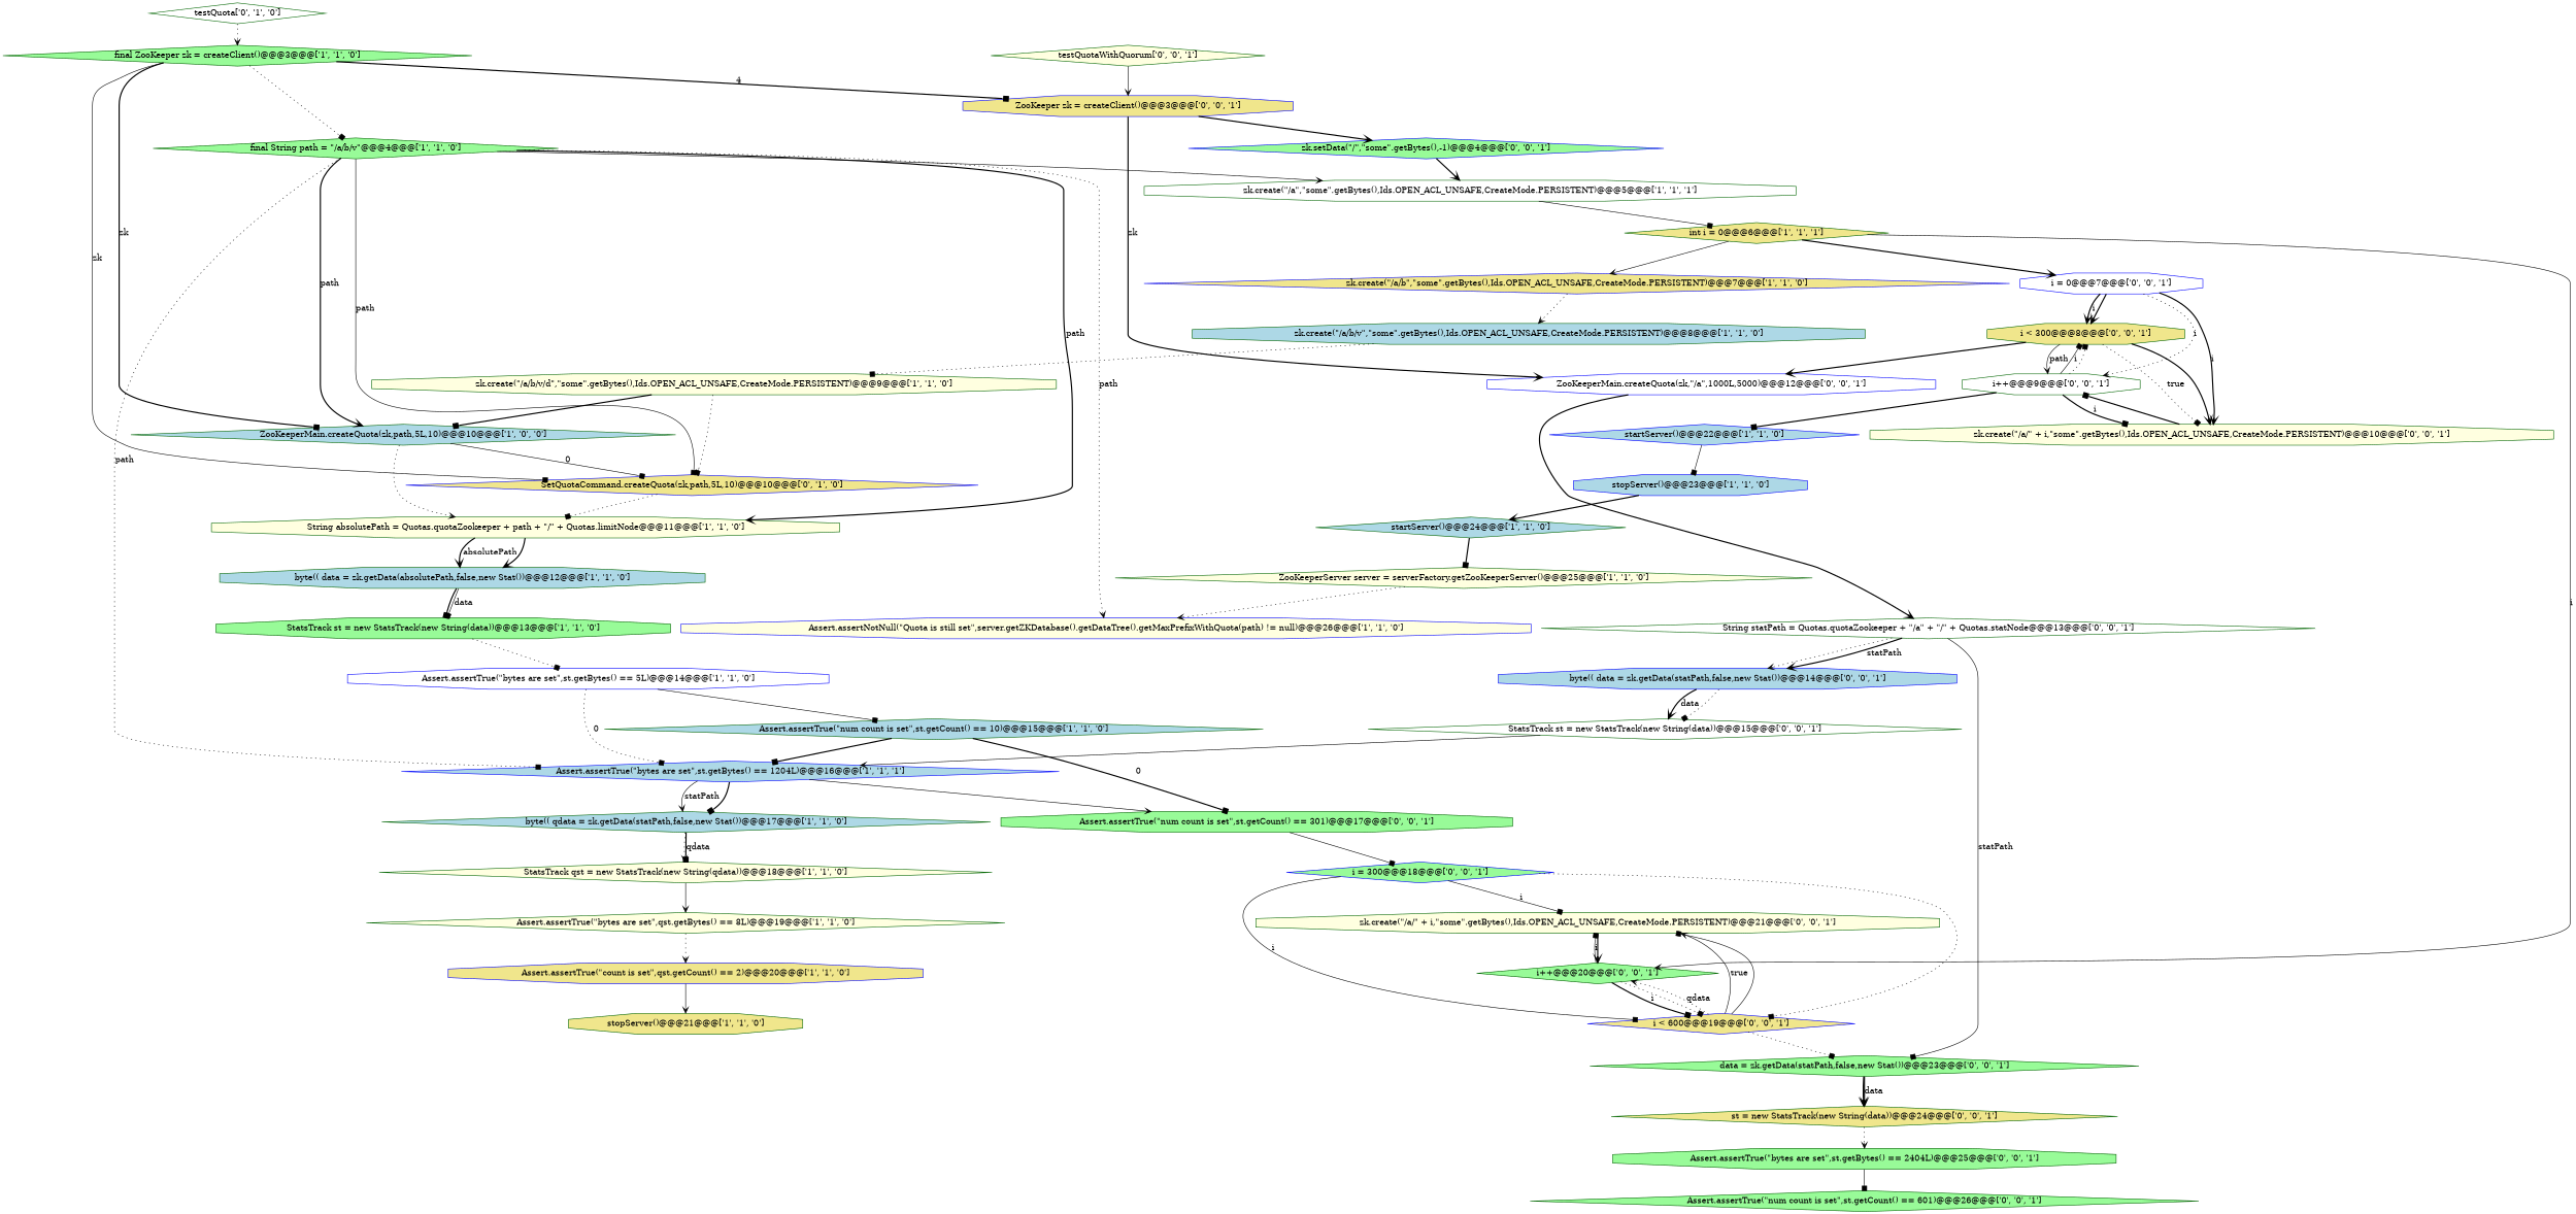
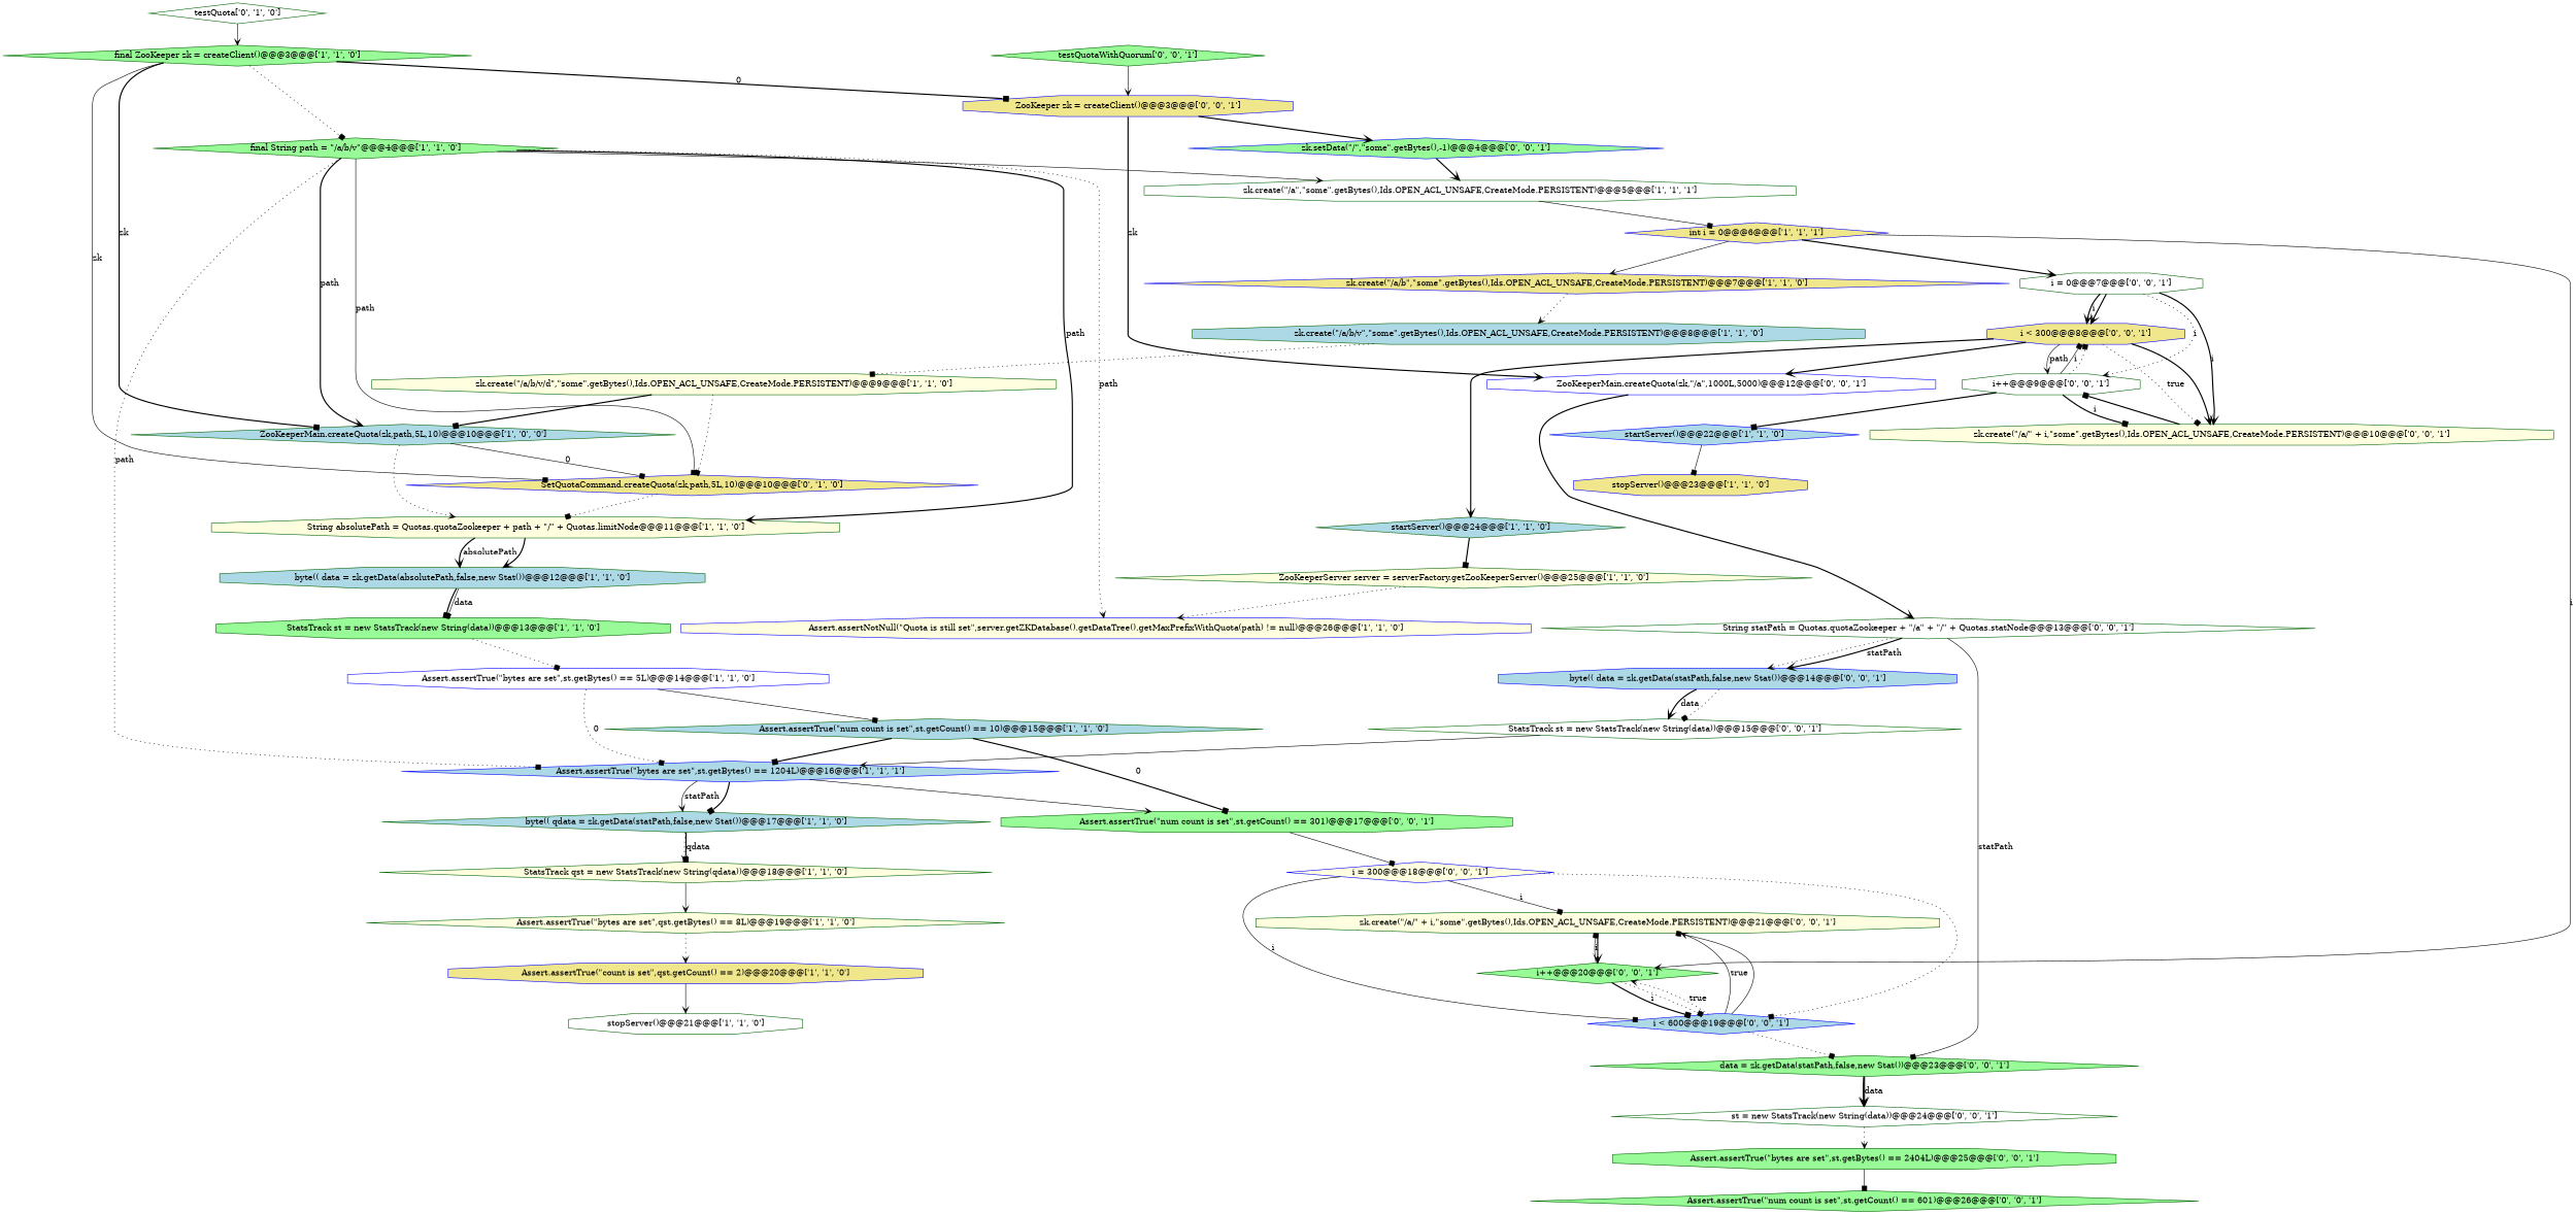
  digraph {
    node [color=darkgreen fillcolor=palegreen shape=diamond style=filled]
    edge [arrowhead=vee style=bold]
    n1 [color=blue label="zk.setData(\"/\",\"some\".getBytes(),-1)@@@4@@@['0', '0', '1']"]
    n2 [fillcolor=white label="zk.create(\"/a\",\"some\".getBytes(),Ids.OPEN_ACL_UNSAFE,CreateMode.PERSISTENT)@@@5@@@['1', '1', '1']" shape=octagon]
-   n3 [fillcolor=khaki label="int i = 0@@@6@@@['1', '1', '1']"]
+   n3 [color=blue fillcolor=khaki label="int i = 0@@@6@@@['1', '1', '1']"]
    n4 [color=blue fillcolor=lightyellow label="Assert.assertNotNull(\"Quota is still set\",server.getZKDatabase().getDataTree().getMaxPrefixWithQuota(path) != null)@@@26@@@['1', '1', '0']" shape=octagon]
-   n5 [color=blue fillcolor=white label="i = 0@@@7@@@['0', '0', '1']" shape=octagon]
+   n5 [fillcolor=white label="i = 0@@@7@@@['0', '0', '1']" shape=octagon]
    n6 [color=blue fillcolor=khaki label="zk.create(\"/a/b\",\"some\".getBytes(),Ids.OPEN_ACL_UNSAFE,CreateMode.PERSISTENT)@@@7@@@['1', '1', '0']"]
    n7 [label="i++@@@20@@@['0', '0', '1']"]
    n8 [fillcolor=lightblue label="byte(( qdata = zk.getData(statPath,false,new Stat())@@@17@@@['1', '1', '0']"]
    n9 [fillcolor=lightyellow label="StatsTrack qst = new StatsTrack(new String(qdata))@@@18@@@['1', '1', '0']"]
    n10 [fillcolor=lightyellow label="Assert.assertTrue(\"bytes are set\",qst.getBytes() == 8L)@@@19@@@['1', '1', '0']"]
    n11 [fillcolor=lightyellow label="zk.create(\"/a/b/v/d\",\"some\".getBytes(),Ids.OPEN_ACL_UNSAFE,CreateMode.PERSISTENT)@@@9@@@['1', '1', '0']" shape=octagon]
    n12 [fillcolor=lightblue label="ZooKeeperMain.createQuota(zk,path,5L,10)@@@10@@@['1', '0', '0']"]
    n13 [color=blue fillcolor=khaki label="SetQuotaCommand.createQuota(zk,path,5L,10)@@@10@@@['0', '1', '0']"]
    n14 [fillcolor=lightyellow label="String absolutePath = Quotas.quotaZookeeper + path + \"/\" + Quotas.limitNode@@@11@@@['1', '1', '0']" shape=octagon]
    n15 [fillcolor=lightblue label="Assert.assertTrue(\"num count is set\",st.getCount() == 10)@@@15@@@['1', '1', '0']"]
    n16 [label="Assert.assertTrue(\"num count is set\",st.getCount() == 301)@@@17@@@['0', '0', '1']" shape=octagon]
    n17 [color=blue fillcolor=lightblue label="Assert.assertTrue(\"bytes are set\",st.getBytes() == 1204L)@@@16@@@['1', '1', '1']"]
-   n18 [color=blue label="i = 300@@@18@@@['0', '0', '1']"]
+   n18 [color=blue fillcolor=lightyellow label="i = 300@@@18@@@['0', '0', '1']"]
    n19 [fillcolor=lightyellow label="ZooKeeperServer server = serverFactory.getZooKeeperServer()@@@25@@@['1', '1', '0']"]
-   n20 [fillcolor=khaki label="i < 300@@@8@@@['0', '0', '1']" shape=octagon]
+   n20 [color=blue fillcolor=khaki label="i < 300@@@8@@@['0', '0', '1']" shape=octagon]
    n21 [fillcolor=white label="i++@@@9@@@['0', '0', '1']" shape=octagon]
    n22 [fillcolor=lightyellow label="zk.create(\"/a/\" + i,\"some\".getBytes(),Ids.OPEN_ACL_UNSAFE,CreateMode.PERSISTENT)@@@10@@@['0', '0', '1']" shape=octagon]
    n23 [fillcolor=lightblue label="zk.create(\"/a/b/v\",\"some\".getBytes(),Ids.OPEN_ACL_UNSAFE,CreateMode.PERSISTENT)@@@8@@@['1', '1', '0']" shape=octagon]
    n24 [label="final String path = \"/a/b/v\"@@@4@@@['1', '1', '0']"]
    n25 [fillcolor=lightblue label="byte(( data = zk.getData(absolutePath,false,new Stat())@@@12@@@['1', '1', '0']" shape=octagon]
    n26 [color=blue fillcolor=white label="ZooKeeperMain.createQuota(zk,\"/a\",1000L,5000)@@@12@@@['0', '0', '1']" shape=octagon]
    n27 [fillcolor=white label="String statPath = Quotas.quotaZookeeper + \"/a\" + \"/\" + Quotas.statNode@@@13@@@['0', '0', '1']"]
    n28 [label="data = zk.getData(statPath,false,new Stat())@@@23@@@['0', '0', '1']"]
    n29 [color=blue fillcolor=lightblue label="byte(( data = zk.getData(statPath,false,new Stat())@@@14@@@['0', '0', '1']" shape=octagon]
    n30 [color=blue fillcolor=lightblue label="startServer()@@@22@@@['1', '1', '0']"]
-   n31 [color=blue fillcolor=lightblue label="stopServer()@@@23@@@['1', '1', '0']" shape=octagon]
+   n31 [color=blue fillcolor=khaki label="stopServer()@@@23@@@['1', '1', '0']" shape=octagon]
    n32 [fillcolor=lightblue label="startServer()@@@24@@@['1', '1', '0']"]
    n33 [label="final ZooKeeper zk = createClient()@@@3@@@['1', '1', '0']"]
    n34 [color=blue fillcolor=khaki label="ZooKeeper zk = createClient()@@@3@@@['0', '0', '1']" shape=octagon]
    n35 [label="StatsTrack st = new StatsTrack(new String(data))@@@13@@@['1', '1', '0']" shape=octagon]
    n36 [color=blue fillcolor=white label="Assert.assertTrue(\"bytes are set\",st.getBytes() == 5L)@@@14@@@['1', '1', '0']" shape=octagon]
    n37 [label="Assert.assertTrue(\"num count is set\",st.getCount() == 601)@@@26@@@['0', '0', '1']"]
-   n38 [fillcolor=khaki label="stopServer()@@@21@@@['1', '1', '0']" shape=octagon]
-   n39 [fillcolor=khaki label="st = new StatsTrack(new String(data))@@@24@@@['0', '0', '1']"]
+   n38 [fillcolor=white label="stopServer()@@@21@@@['1', '1', '0']" shape=octagon]
+   n39 [fillcolor=white label="st = new StatsTrack(new String(data))@@@24@@@['0', '0', '1']"]
    n40 [fillcolor=white label="StatsTrack st = new StatsTrack(new String(data))@@@15@@@['0', '0', '1']"]
    n41 [color=blue fillcolor=khaki label="Assert.assertTrue(\"count is set\",qst.getCount() == 2)@@@20@@@['1', '1', '0']" shape=octagon]
    n42 [fillcolor=lightyellow label="zk.create(\"/a/\" + i,\"some\".getBytes(),Ids.OPEN_ACL_UNSAFE,CreateMode.PERSISTENT)@@@21@@@['0', '0', '1']" shape=octagon]
-   n43 [color=blue fillcolor=khaki label="i < 600@@@19@@@['0', '0', '1']"]
-   n44 [fillcolor=lightyellow label="testQuotaWithQuorum['0', '0', '1']"]
+   n43 [color=blue fillcolor=lightblue label="i < 600@@@19@@@['0', '0', '1']"]
+   n44 [label="testQuotaWithQuorum['0', '0', '1']"]
    n45 [label="Assert.assertTrue(\"bytes are set\",st.getBytes() == 2404L)@@@25@@@['0', '0', '1']" shape=octagon]
    n46 [fillcolor=white label="testQuota['0', '1', '0']"]
    n1 -> n2
    n2 -> n3 [arrowhead=box style=solid]
    n3 -> n5
    n3 -> n6 [style=solid]
    n3 -> n7 [label=i style=solid]
    n5 -> n20
    n5 -> n20 [label=i]
    n5 -> n21 [label=i style=dotted]
    n5 -> n22 [label=i]
    n6 -> n23 [style=dotted]
    n7 -> n42 [arrowhead=box label=i style=solid]
    n7 -> n43 [arrowhead=box label=i]
    n7 -> n43 [arrowhead=box style=dotted]
    n8 -> n9 [arrowhead=box label=qdata]
    n8 -> n9 [style=dotted]
    n9 -> n10 [style=solid]
    n10 -> n41 [style=dotted]
    n11 -> n12 [arrowhead=box]
    n11 -> n13 [arrowhead=box style=dotted]
    n12 -> n13 [arrowhead=box label=0 style=solid]
    n12 -> n14 [style=dotted]
    n13 -> n14 [arrowhead=box style=dotted]
    n14 -> n25 [label=absolutePath]
    n14 -> n25
    n15 -> n16 [arrowhead=box label=0]
    n15 -> n17 [arrowhead=box]
    n16 -> n18 [arrowhead=box style=solid]
    n17 -> n8 [arrowhead=box]
    n17 -> n8 [label=statPath style=solid]
    n17 -> n16 [style=solid]
    n18 -> n42 [arrowhead=box label=i style=solid]
    n18 -> n43 [arrowhead=box label=i style=solid]
    n18 -> n43 [arrowhead=box style=dotted]
    n19 -> n4 [style=dotted]
    n20 -> n21 [label=path style=solid]
    n20 -> n22 [arrowhead=box label=true style=dotted]
    n20 -> n22
    n20 -> n26
    n21 -> n20 [arrowhead=box label=i style=solid]
    n21 -> n20 [arrowhead=box style=dotted]
    n21 -> n22 [arrowhead=box label=i]
    n21 -> n30 [arrowhead=box]
    n22 -> n21 [arrowhead=box]
    n23 -> n11 [arrowhead=box style=dotted]
    n24 -> n2 [style=solid]
    n24 -> n4 [label=path style=dotted]
    n24 -> n12 [label=path]
    n24 -> n13 [arrowhead=box label=path style=solid]
    n24 -> n14 [label=path]
    n24 -> n17 [arrowhead=box label=path style=dotted]
    n25 -> n35 [arrowhead=box]
    n25 -> n35 [arrowhead=box label=data style=solid]
    n26 -> n27
    n27 -> n28 [arrowhead=box label=statPath style=solid]
    n27 -> n29 [style=dotted]
    n27 -> n29 [label=statPath]
    n28 -> n39
    n28 -> n39 [label=data]
    n29 -> n40 [label=data]
    n29 -> n40 [arrowhead=box style=dotted]
    n30 -> n31 [arrowhead=box style=solid]
-   n31 -> n32
+   n20 -> n32
    n32 -> n19 [arrowhead=box]
    n33 -> n12 [arrowhead=box label=zk]
    n33 -> n13 [arrowhead=box label=zk style=solid]
    n33 -> n24 [arrowhead=box style=dotted]
-   n33 -> n34 [arrowhead=box label=4]
+   n33 -> n34 [arrowhead=box label=0]
    n34 -> n1
    n34 -> n26 [label=zk]
    n35 -> n36 [arrowhead=box style=dotted]
    n36 -> n15 [arrowhead=box style=solid]
    n36 -> n17 [arrowhead=box label=0 style=dotted]
    n39 -> n45 [style=dotted]
    n40 -> n17 [style=solid]
    n41 -> n38 [style=solid]
    n42 -> n7
-   n43 -> n7 [label=qdata style=dotted]
+   n43 -> n7 [label=true style=dotted]
    n43 -> n28 [arrowhead=box style=dotted]
    n43 -> n42 [label=true style=solid]
    n43 -> n42 [arrowhead=box style=solid]
    n44 -> n34 [style=solid]
    n45 -> n37 [arrowhead=box style=solid]
-   n46 -> n33 [style=dotted]
+   n46 -> n33 [style=solid]
  }
